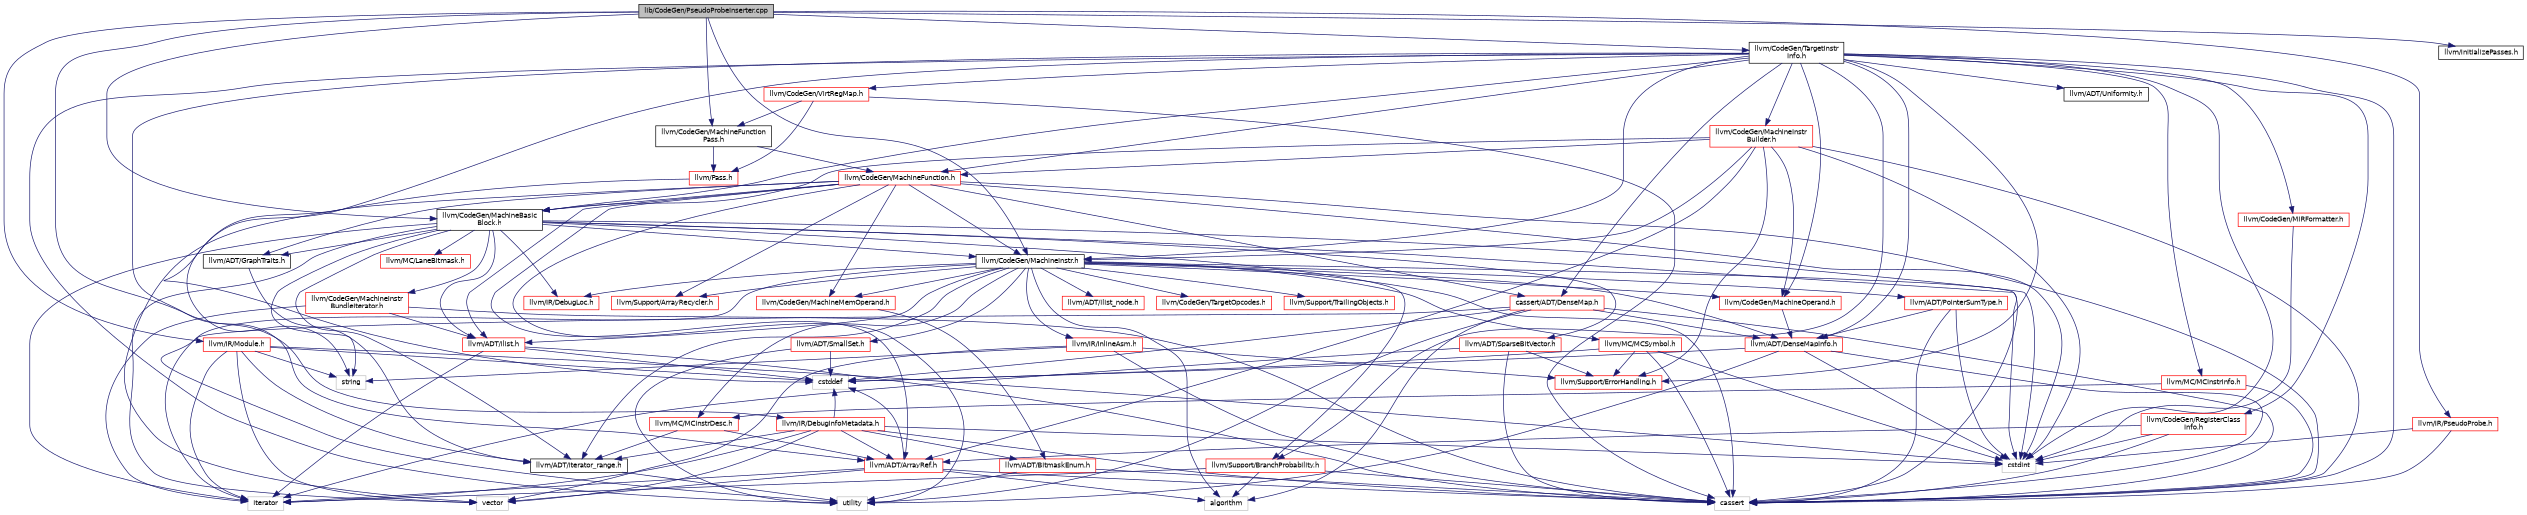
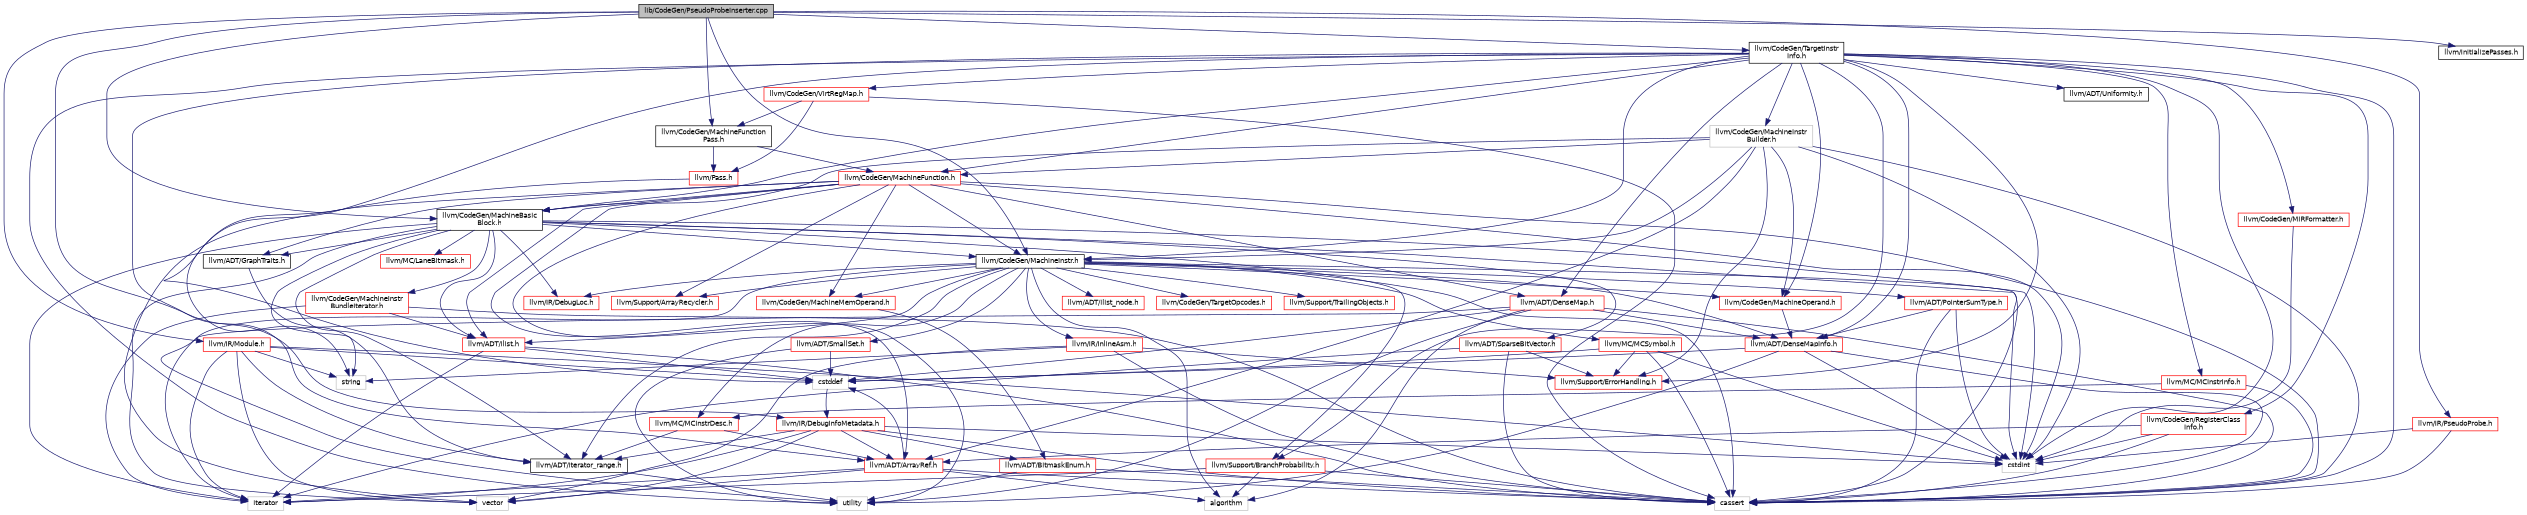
  digraph {
    node [color=red fontname=Helvetica fontsize=10 shape=record]
    edge [color=midnightblue fontname=Helvetica fontsize=10 labelfontname=Helvetica labelfontsize=10 style=solid]
    n1 [color=black fillcolor=grey75 fontcolor=black height=0.2 label="lib/CodeGen/PseudoProbeInserter.cpp" style=filled width=0.4]
    n2 [color=black height=0.2 label="llvm/CodeGen/MachineBasic\lBlock.h" width=0.4]
    n3 [color=black height=0.2 label="llvm/CodeGen/MachineInstr.h" width=0.4]
    n4 [color=black height=0.2 label="llvm/CodeGen/MachineFunction\lPass.h" width=0.4]
    n5 [color=black height=0.2 label="llvm/CodeGen/TargetInstr\lInfo.h" width=0.4]
    n6 [height=0.2 label="llvm/IR/DebugInfoMetadata.h" width=0.4]
    n7 [height=0.2 label="llvm/IR/Module.h" width=0.4]
    n8 [height=0.2 label="llvm/IR/PseudoProbe.h" width=0.4]
    n9 [color=black height=0.2 label="llvm/InitializePasses.h" width=0.4]
    n10 [color=black height=0.2 label="llvm/ADT/GraphTraits.h" width=0.4]
    n11 [color=black height=0.2 label="llvm/ADT/iterator_range.h" width=0.4]
    n12 [height=0.2 label="llvm/ADT/SparseBitVector.h" width=0.4]
    n13 [color=grey75 height=0.2 label=cassert width=0.4]
    n14 [color=grey75 height=0.2 label=iterator width=0.4]
    n15 [height=0.2 label="llvm/ADT/ilist.h" width=0.4]
    n16 [color=grey75 height=0.2 label=cstdint width=0.4]
    n17 [height=0.2 label="llvm/IR/DebugLoc.h" width=0.4]
    n18 [color=grey75 height=0.2 label=string width=0.4]
    n19 [color=grey75 height=0.2 label=vector width=0.4]
    n20 [height=0.2 label="llvm/CodeGen/MachineInstr\lBundleIterator.h" width=0.4]
    n21 [height=0.2 label="llvm/MC/LaneBitmask.h" width=0.4]
    n22 [height=0.2 label="llvm/Support/BranchProbability.h" width=0.4]
    n23 [color=grey75 height=0.2 label=utility width=0.4]
    n24 [height=0.2 label="llvm/ADT/DenseMapInfo.h" width=0.4]
    n25 [height=0.2 label="llvm/ADT/PointerSumType.h" width=0.4]
    n26 [height=0.2 label="llvm/ADT/SmallSet.h" width=0.4]
    n27 [height=0.2 label="llvm/ADT/ilist_node.h" width=0.4]
    n28 [height=0.2 label="llvm/CodeGen/MachineMemOperand.h" width=0.4]
    n29 [height=0.2 label="llvm/CodeGen/MachineOperand.h" width=0.4]
    n30 [height=0.2 label="llvm/CodeGen/TargetOpcodes.h" width=0.4]
    n31 [height=0.2 label="llvm/IR/InlineAsm.h" width=0.4]
    n32 [height=0.2 label="llvm/MC/MCInstrDesc.h" width=0.4]
    n33 [color=grey75 height=0.2 label=algorithm width=0.4]
    n34 [height=0.2 label="llvm/MC/MCSymbol.h" width=0.4]
    n35 [height=0.2 label="llvm/Support/ArrayRecycler.h" width=0.4]
    n36 [height=0.2 label="llvm/Support/TrailingObjects.h" width=0.4]
    n37 [height=0.2 label="llvm/CodeGen/MachineFunction.h" width=0.4]
    n38 [height=0.2 label="llvm/Pass.h" width=0.4]
    n39 [height=0.2 label="llvm/Support/ErrorHandling.h" width=0.4]
    n40 [color=grey75 height=0.2 label=cstddef width=0.4]
    n41 [height=0.2 label="llvm/ADT/ArrayRef.h" width=0.4]
-   n42 [height=0.2 label="cassert/ADT/DenseMap.h" width=0.4]
+   n42 [height=0.2 label="llvm/ADT/DenseMap.h" width=0.4]
    n43 [color=black height=0.2 label="llvm/ADT/Uniformity.h" width=0.4]
    n44 [height=0.2 label="llvm/CodeGen/MIRFormatter.h" width=0.4]
-   n45 [height=0.2 label="llvm/CodeGen/MachineInstr\lBuilder.h" width=0.4]
+   n45 [color=grey75 height=0.2 label="llvm/CodeGen/MachineInstr\lBuilder.h" width=0.4]
    n46 [height=0.2 label="llvm/CodeGen/RegisterClass\lInfo.h" width=0.4]
    n47 [height=0.2 label="llvm/CodeGen/VirtRegMap.h" width=0.4]
    n48 [height=0.2 label="llvm/MC/MCInstrInfo.h" width=0.4]
    n49 [height=0.2 label="llvm/ADT/BitmaskEnum.h" width=0.4]
    n1 -> n2
    n1 -> n3
    n1 -> n4
    n1 -> n5
    n1 -> n6
    n1 -> n7
    n1 -> n8
    n1 -> n9
    n2 -> n3
    n2 -> n10
    n2 -> n11
    n2 -> n12
    n2 -> n13
    n2 -> n14
    n2 -> n15
    n2 -> n16
    n2 -> n17
    n2 -> n18
    n2 -> n19
    n2 -> n20
    n2 -> n21
    n2 -> n22
    n3 -> n11
    n3 -> n13
    n3 -> n15
    n3 -> n16
    n3 -> n17
    n3 -> n23
    n3 -> n24
    n3 -> n25
    n3 -> n26
    n3 -> n27
    n3 -> n28
    n3 -> n29
    n3 -> n30
    n3 -> n31
    n3 -> n32
    n3 -> n33
    n3 -> n34
    n3 -> n35
    n3 -> n36
    n4 -> n37
    n4 -> n38
    n5 -> n2
    n5 -> n3
    n5 -> n13
    n5 -> n16
    n5 -> n22
    n5 -> n23
    n5 -> n24
    n5 -> n29
    n5 -> n37
    n5 -> n39
    n5 -> n40
    n5 -> n41
    n5 -> n42
    n5 -> n43
    n5 -> n44
    n5 -> n45
    n5 -> n46
    n5 -> n47
    n5 -> n48
    n6 -> n11
    n6 -> n13
    n6 -> n14
    n6 -> n16
    n6 -> n19
-   n6 -> n40
+   n40 -> n6
    n6 -> n41
    n6 -> n49
    n7 -> n11
    n7 -> n14
    n7 -> n16
    n7 -> n18
    n7 -> n19
    n7 -> n40
    n8 -> n13
    n8 -> n16
    n10 -> n11
    n11 -> n23
    n12 -> n13
    n12 -> n14
    n12 -> n39
    n15 -> n13
    n15 -> n14
    n15 -> n40
    n20 -> n13
    n20 -> n14
    n20 -> n15
    n22 -> n13
    n22 -> n14
    n22 -> n33
    n24 -> n13
    n24 -> n16
    n24 -> n23
    n24 -> n40
    n25 -> n13
    n25 -> n16
    n25 -> n24
    n26 -> n23
    n26 -> n40
    n28 -> n49
    n29 -> n24
    n31 -> n13
    n31 -> n18
    n31 -> n19
    n31 -> n39
    n32 -> n11
    n32 -> n41
    n34 -> n13
    n34 -> n16
    n34 -> n39
    n34 -> n40
    n37 -> n2
    n37 -> n3
    n37 -> n10
    n37 -> n13
    n37 -> n15
    n37 -> n16
    n37 -> n19
    n37 -> n23
    n37 -> n28
    n37 -> n35
    n37 -> n41
    n37 -> n42
    n38 -> n18
    n41 -> n13
    n41 -> n14
    n41 -> n19
    n41 -> n33
    n41 -> n40
    n42 -> n13
    n42 -> n14
    n42 -> n23
    n42 -> n24
    n42 -> n33
    n42 -> n40
    n44 -> n16
    n45 -> n2
    n45 -> n3
    n45 -> n13
    n45 -> n16
    n45 -> n29
    n45 -> n37
    n45 -> n39
    n45 -> n41
    n46 -> n13
    n46 -> n16
    n46 -> n41
    n47 -> n4
    n47 -> n13
    n47 -> n38
    n48 -> n13
    n48 -> n32
    n49 -> n13
    n49 -> n23
  }
